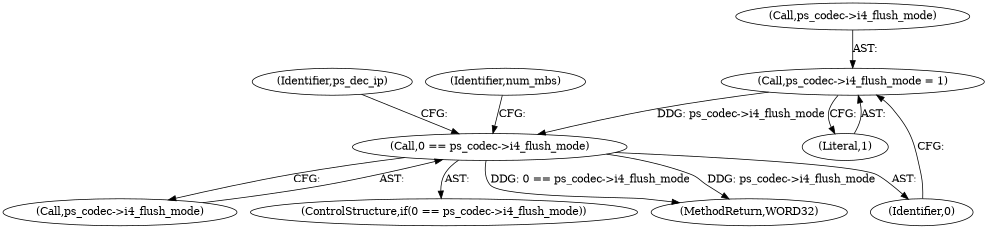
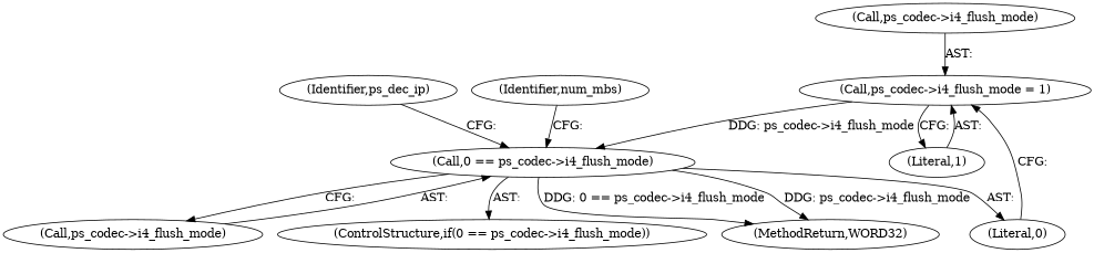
  digraph {
    n1 [label="(Call,ps_codec->i4_flush_mode = 1)"]
    n2 [label="(Call,0 == ps_codec->i4_flush_mode)"]
    n3 [label="(Literal,1)"]
    n4 [label="(Call,ps_codec->i4_flush_mode)"]
    n5 [label="(ControlStructure,if(0 == ps_codec->i4_flush_mode))"]
    n6 [label="(MethodReturn,WORD32)"]
-   n7 [label="(Identifier,0)"]
+   n7 [label="(Literal,0)"]
    n8 [label="(Call,ps_codec->i4_flush_mode)"]
    n9 [label="(Identifier,ps_dec_ip)"]
    n10 [label="(Identifier,num_mbs)"]
    n1 -> n2 [label="DDG: ps_codec->i4_flush_mode"]
    n1 -> n3 [label="CFG: "]
    n2 -> n4 [label="CFG: "]
    n2 -> n5 [label="AST: "]
    n2 -> n6 [label="DDG: 0 == ps_codec->i4_flush_mode"]
    n2 -> n6 [label="DDG: ps_codec->i4_flush_mode"]
    n2 -> n7 [label="AST: "]
    n3 -> n1 [label="AST: "]
    n4 -> n2 [label="AST: "]
    n7 -> n1 [label="CFG: "]
    n8 -> n1 [label="AST: "]
    n9 -> n2 [label="CFG: "]
    n10 -> n2 [label="CFG: "]
  }
